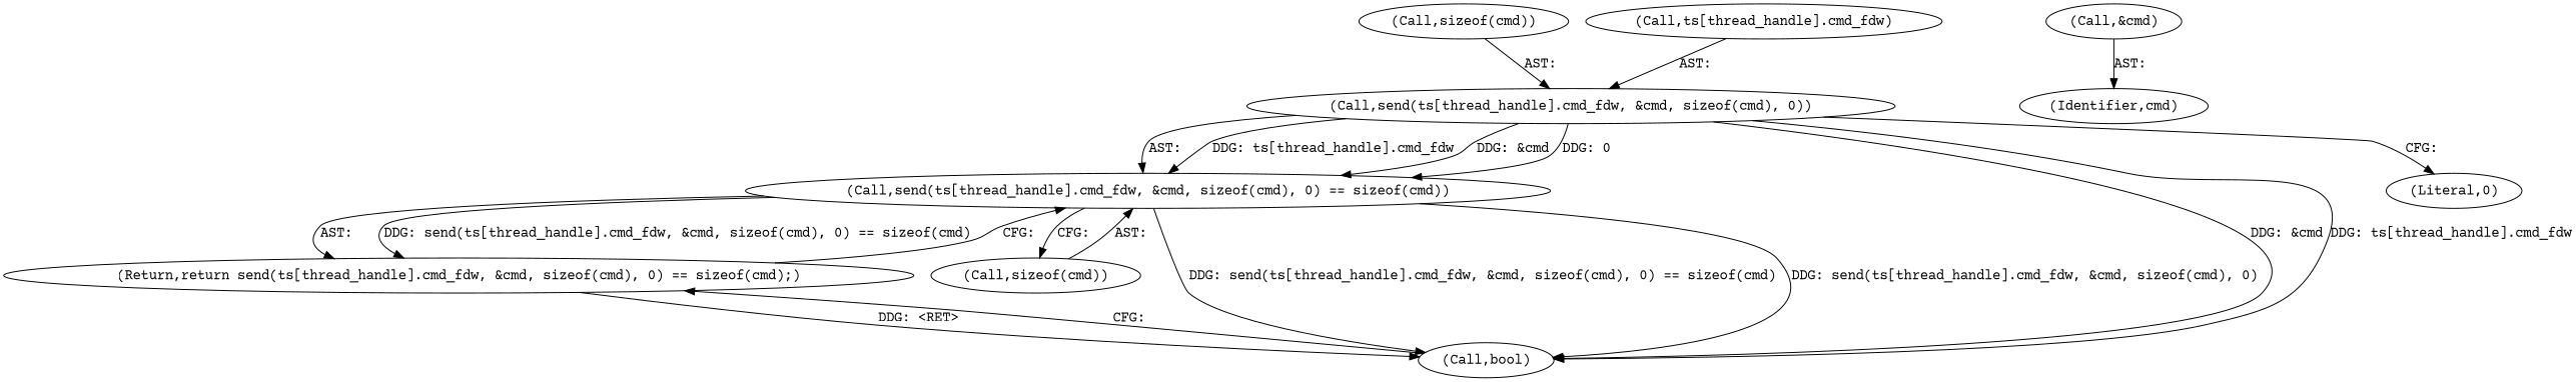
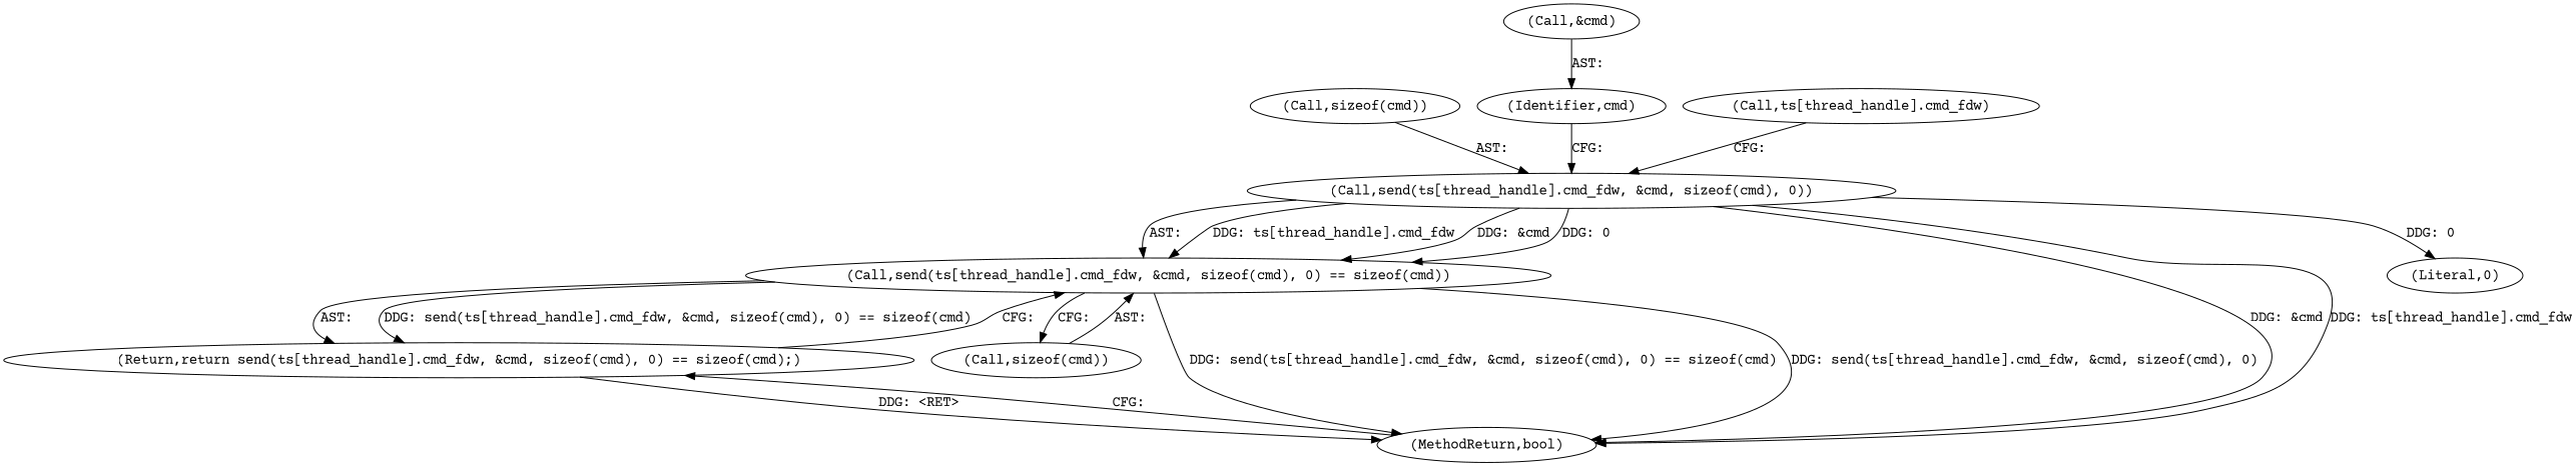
  digraph {
    fontname="Courier Prime"
    node [fontname="Courier Prime"]
    edge [fontname="Courier Prime"]
    n1 [label="(Call,send(ts[thread_handle].cmd_fdw, &cmd, sizeof(cmd), 0) == sizeof(cmd))"]
    n2 [label="(Return,return send(ts[thread_handle].cmd_fdw, &cmd, sizeof(cmd), 0) == sizeof(cmd);)"]
    n3 [label="(Call,sizeof(cmd))"]
-   n4 [label="(Call,bool)"]
+   n4 [label="(MethodReturn,bool)"]
    n5 [label="(Call,send(ts[thread_handle].cmd_fdw, &cmd, sizeof(cmd), 0))"]
    n6 [label="(Literal,0)"]
    n7 [label="(Call,sizeof(cmd))"]
    n8 [label="(Identifier,cmd)"]
    n9 [label="(Call,ts[thread_handle].cmd_fdw)"]
    n10 [label="(Call,&cmd)"]
    n1 -> n2 [label="AST: "]
    n1 -> n2 [label="DDG: send(ts[thread_handle].cmd_fdw, &cmd, sizeof(cmd), 0) == sizeof(cmd)"]
    n1 -> n3 [label="CFG: "]
    n1 -> n4 [label="DDG: send(ts[thread_handle].cmd_fdw, &cmd, sizeof(cmd), 0) == sizeof(cmd)"]
    n1 -> n4 [label="DDG: send(ts[thread_handle].cmd_fdw, &cmd, sizeof(cmd), 0)"]
    n2 -> n1 [label="CFG: "]
    n2 -> n4 [label="DDG: <RET>"]
    n3 -> n1 [label="AST: "]
    n4 -> n2 [label="CFG: "]
    n5 -> n1 [label="AST: "]
    n5 -> n1 [label="DDG: ts[thread_handle].cmd_fdw"]
    n5 -> n1 [label="DDG: &cmd"]
    n5 -> n1 [label="DDG: 0"]
    n5 -> n4 [label="DDG: &cmd"]
    n5 -> n4 [label="DDG: ts[thread_handle].cmd_fdw"]
-   n5 -> n6 [label="CFG: "]
+   n5 -> n6 [label="DDG: 0"]
    n7 -> n5 [label="AST: "]
-   n9 -> n5 [label="AST: "]
+   n8 -> n5 [label="CFG: "]
+   n9 -> n5 [label="CFG: "]
    n10 -> n8 [label="AST: "]
  }
